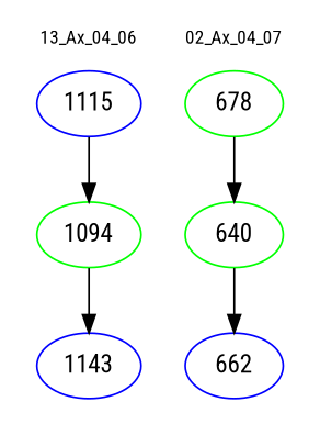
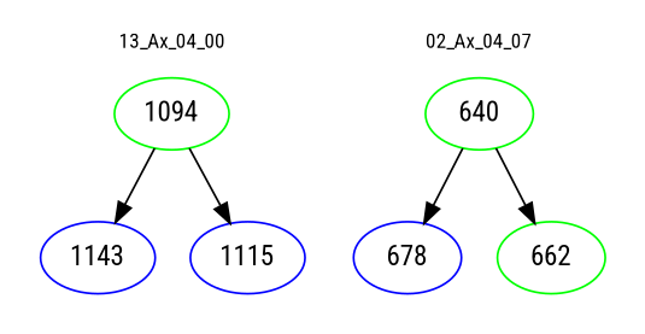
  digraph {
    fontname="Roboto Condensed"
    node [color=green fontname="Roboto Condensed"]
    edge [color=black fontname="Roboto Condensed"]
    n1 [label=1094]
    n2 [color=blue label=1143]
    n3 [color=blue label=1115]
    n4 [label=640]
-   n5 [label=678]
-   n6 [color=blue label=662]
+   n5 [color=blue label=678]
+   n6 [label=662]
    subgraph cluster_1 {
      color=white
      fontsize=10
-     label="13_Ax_04_06"
+     label="13_Ax_04_00"
      n1
      n2
      n3
    }
    subgraph cluster_2 {
      color=white
      fontsize=10
      label="02_Ax_04_07"
      n4
      n5
      n6
    }
    n1 -> n2
-   n3 -> n1
-   n5 -> n4
+   n1 -> n3
+   n4 -> n5
    n4 -> n6
  }
